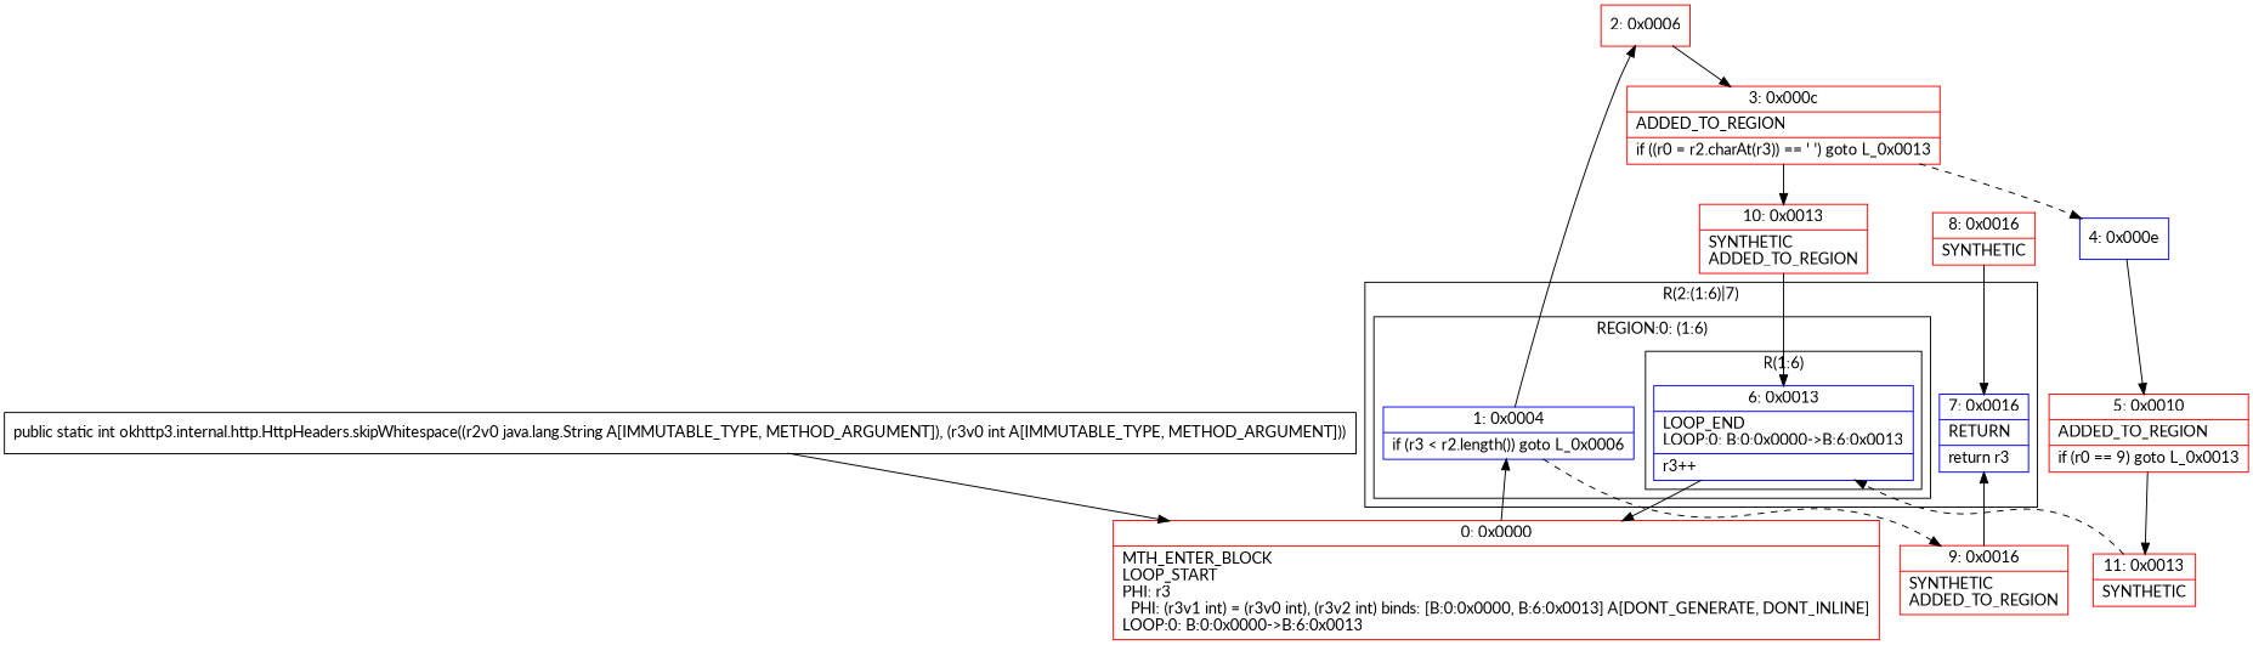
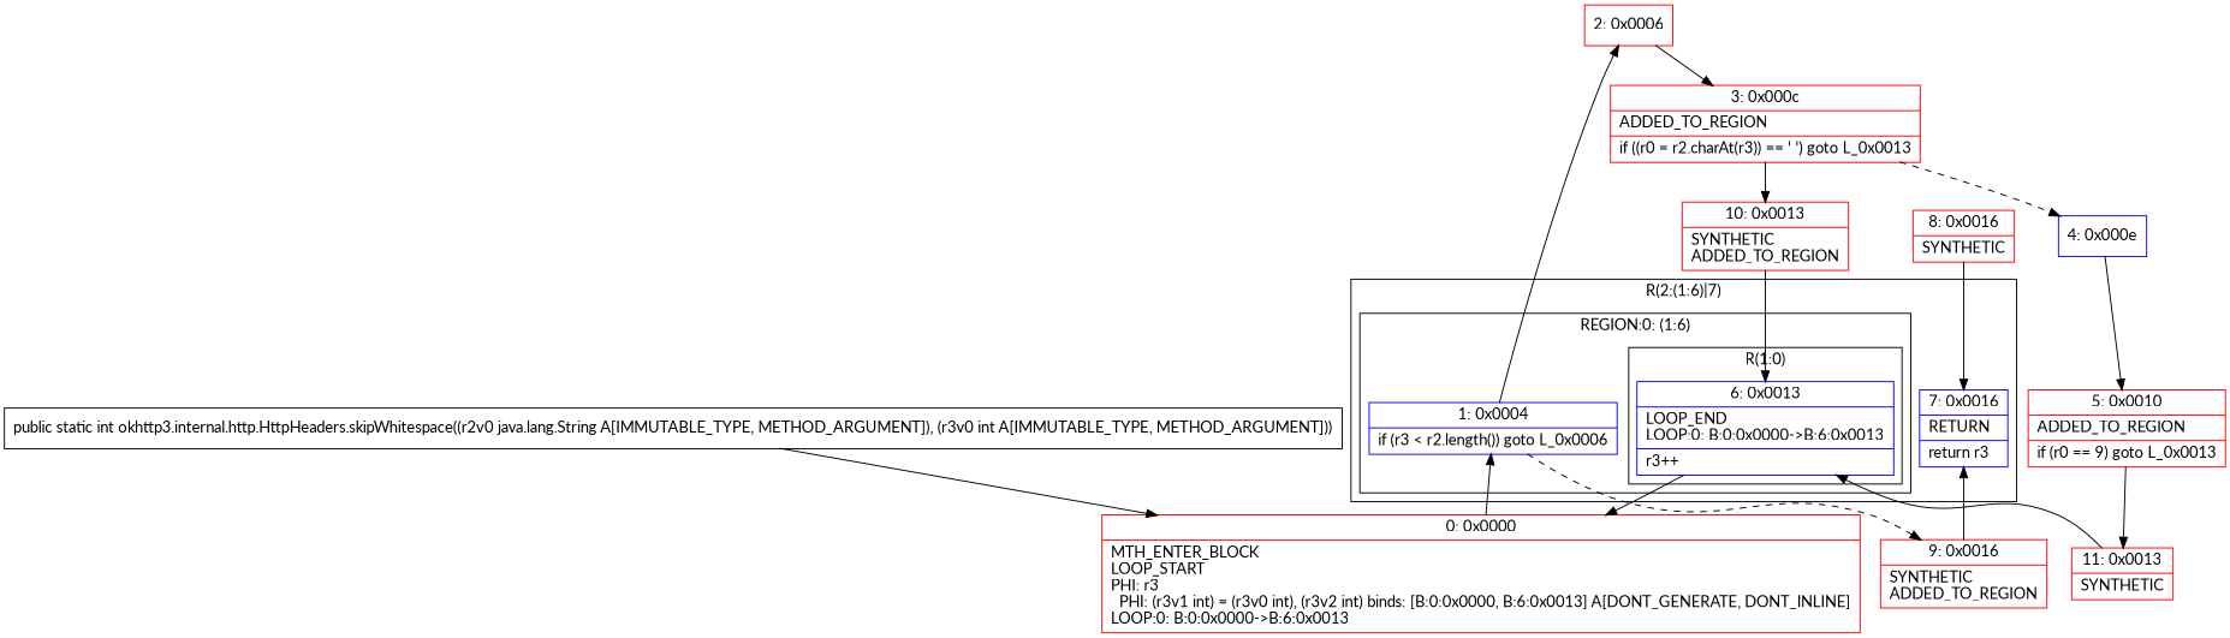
  digraph {
    fontname=Lato
    node [color=red fontname=Lato shape=record]
    edge [fontname=Lato]
    n1 [color=blue label="{6\:\ 0x0013|LOOP_END\lLOOP:0: B:0:0x0000\-\>B:6:0x0013\l|r3++\l}"]
    n2 [color=blue label="{1\:\ 0x0004|if (r3 \< r2.length()) goto L_0x0006\l}"]
    n3 [color=blue label="{7\:\ 0x0016|RETURN\l|return r3\l}"]
    n4 [label="{0\:\ 0x0000|MTH_ENTER_BLOCK\lLOOP_START\lPHI: r3 \l  PHI: (r3v1 int) = (r3v0 int), (r3v2 int) binds: [B:0:0x0000, B:6:0x0013] A[DONT_GENERATE, DONT_INLINE]\lLOOP:0: B:0:0x0000\-\>B:6:0x0013\l}"]
    n5 [label="{2\:\ 0x0006}"]
    n6 [label="{9\:\ 0x0016|SYNTHETIC\lADDED_TO_REGION\l}"]
    n7 [label="{3\:\ 0x000c|ADDED_TO_REGION\l|if ((r0 = r2.charAt(r3)) == ' ') goto L_0x0013\l}"]
    n8 [color=blue label="{4\:\ 0x000e}"]
    n9 [label="{10\:\ 0x0013|SYNTHETIC\lADDED_TO_REGION\l}"]
    n10 [label="{5\:\ 0x0010|ADDED_TO_REGION\l|if (r0 == 9) goto L_0x0013\l}"]
    n11 [label="{11\:\ 0x0013|SYNTHETIC\l}"]
    n12 [label="{8\:\ 0x0016|SYNTHETIC\l}"]
    n13 [label="{public static int okhttp3.internal.http.HttpHeaders.skipWhitespace((r2v0 java.lang.String A[IMMUTABLE_TYPE, METHOD_ARGUMENT]), (r3v0 int A[IMMUTABLE_TYPE, METHOD_ARGUMENT])) }" color=""]
    subgraph cluster_1 {
      label="R(2:(1:6)|7)"
      n3
      subgraph cluster_2 {
        label="REGION:0: (1:6)"
        n2
        subgraph cluster_3 {
-         label="R(1:6)"
+         label="R(1:0)"
          n1
        }
      }
    }
    n1 -> n4
    n2 -> n5
    n2 -> n6 [style=dashed]
    n4 -> n2
    n5 -> n7
    n6 -> n3
    n7 -> n8 [style=dashed]
    n7 -> n9
    n8 -> n10
    n9 -> n1
    n10 -> n11
-   n11 -> n1 [style=dashed]
+   n11 -> n1
    n12 -> n3
    n13 -> n4
  }
